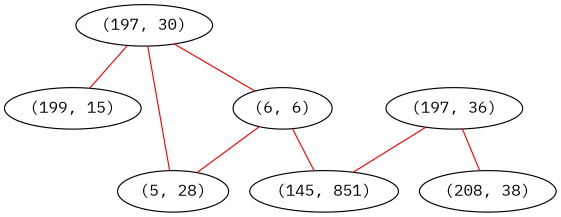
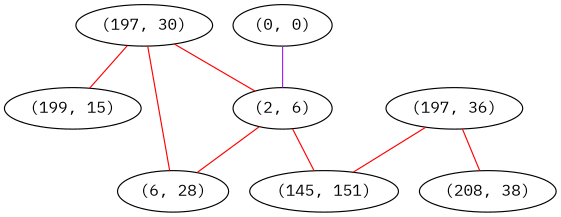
  graph {
    fontname="IBM Plex Mono"
    node [fontname="IBM Plex Mono"]
    edge [color=red fontname="IBM Plex Mono" weight=1]
    "(197, 30)"
    "(199, 15)"
-   "(6, 28)" [label="(5, 28)"]
-   "(6, 6)"
+   "(6, 28)"
+   "(6, 6)" [label="(2, 6)"]
    n5 [label="(208, 38)"]
    "(197, 36)"
-   "(145, 151)" [label="(145, 851)"]
+   "(145, 151)"
+   "(0, 0)"
    "(197, 30)" -- "(199, 15)"
    "(197, 30)" -- "(6, 28)"
    "(197, 30)" -- "(6, 6)"
    "(6, 6)" -- "(6, 28)"
    "(6, 6)" -- "(145, 151)"
    "(197, 36)" -- n5
    "(197, 36)" -- "(145, 151)"
+   "(0, 0)" -- "(6, 6)" [color=purple weight=4]
  }
